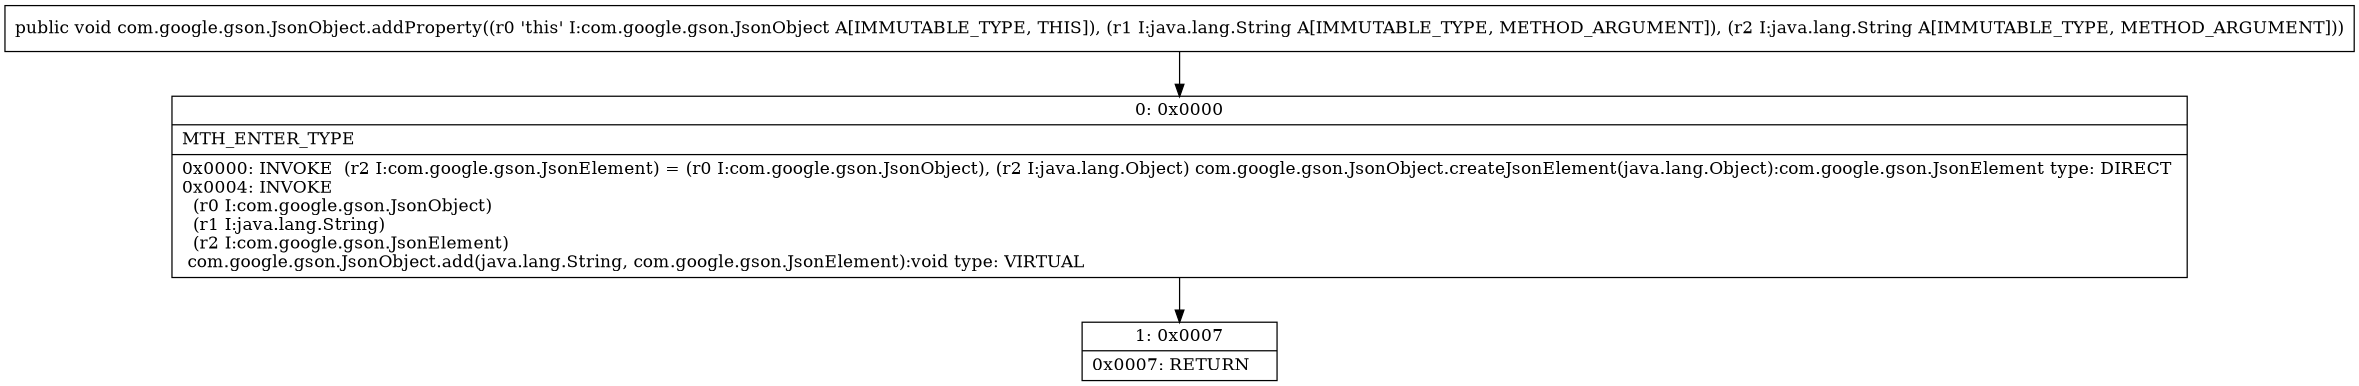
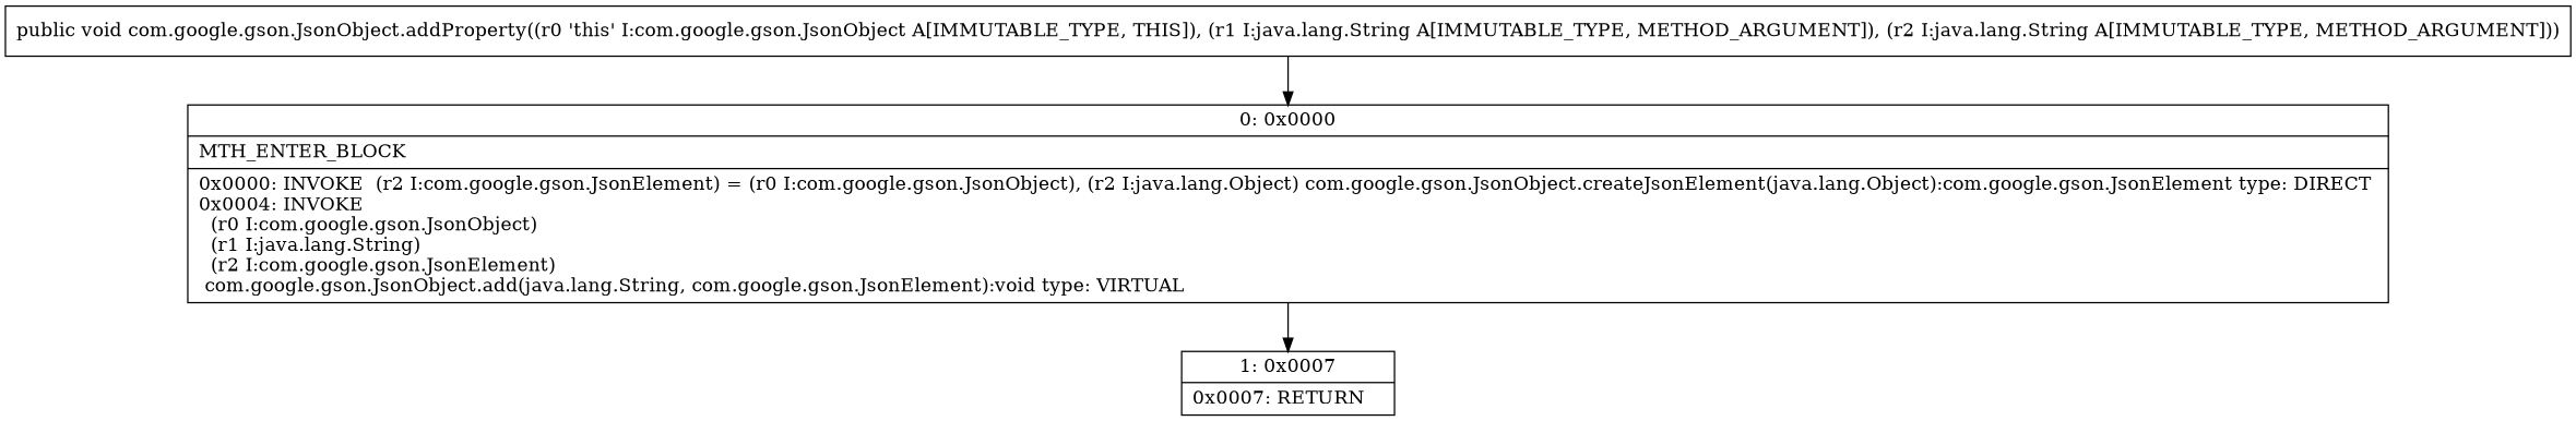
  digraph {
    node [shape=record]
-   n1 [label="{0\:\ 0x0000|MTH_ENTER_TYPE\l|0x0000: INVOKE  (r2 I:com.google.gson.JsonElement) = (r0 I:com.google.gson.JsonObject), (r2 I:java.lang.Object) com.google.gson.JsonObject.createJsonElement(java.lang.Object):com.google.gson.JsonElement type: DIRECT \l0x0004: INVOKE  \l  (r0 I:com.google.gson.JsonObject)\l  (r1 I:java.lang.String)\l  (r2 I:com.google.gson.JsonElement)\l com.google.gson.JsonObject.add(java.lang.String, com.google.gson.JsonElement):void type: VIRTUAL \l}"]
+   n1 [label="{0\:\ 0x0000|MTH_ENTER_BLOCK\l|0x0000: INVOKE  (r2 I:com.google.gson.JsonElement) = (r0 I:com.google.gson.JsonObject), (r2 I:java.lang.Object) com.google.gson.JsonObject.createJsonElement(java.lang.Object):com.google.gson.JsonElement type: DIRECT \l0x0004: INVOKE  \l  (r0 I:com.google.gson.JsonObject)\l  (r1 I:java.lang.String)\l  (r2 I:com.google.gson.JsonElement)\l com.google.gson.JsonObject.add(java.lang.String, com.google.gson.JsonElement):void type: VIRTUAL \l}"]
    n2 [label="{1\:\ 0x0007|0x0007: RETURN   \l}"]
    n3 [label="{public void com.google.gson.JsonObject.addProperty((r0 'this' I:com.google.gson.JsonObject A[IMMUTABLE_TYPE, THIS]), (r1 I:java.lang.String A[IMMUTABLE_TYPE, METHOD_ARGUMENT]), (r2 I:java.lang.String A[IMMUTABLE_TYPE, METHOD_ARGUMENT])) }"]
    n1 -> n2
    n3 -> n1
  }
